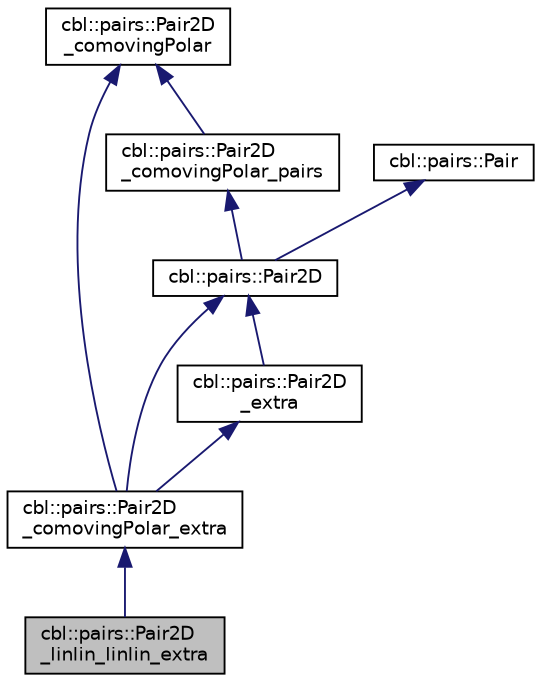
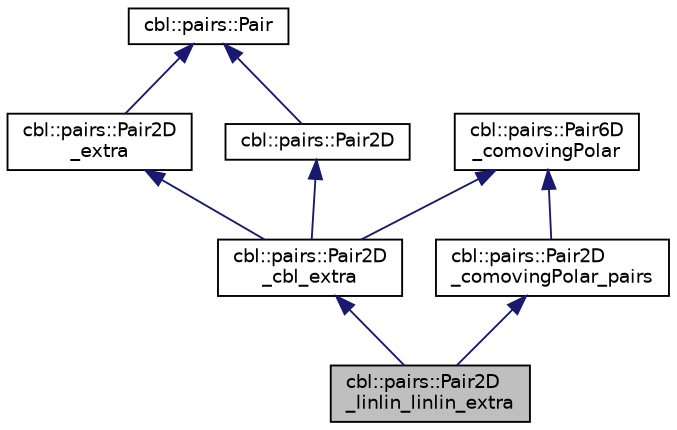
  digraph {
    node [color=black fillcolor=white fontname=Helvetica fontsize=10 shape=record style=filled]
    edge [color=midnightblue dir=back fontname=Helvetica fontsize=10 labelfontname=Helvetica labelfontsize=10 style=solid]
    n1 [fillcolor=grey75 fontcolor=black height=0.2 label="cbl::pairs::Pair2D\l_linlin_linlin_extra" width=0.4]
-   n2 [height=0.2 label="cbl::pairs::Pair2D\l_comovingPolar_extra" width=0.4]
+   n2 [height=0.2 label="cbl::pairs::Pair2D\l_cbl_extra" width=0.4]
    n3 [height=0.2 label="cbl::pairs::Pair2D\l_extra" width=0.4]
    n4 [height=0.2 label="cbl::pairs::Pair2D" width=0.4]
-   n5 [height=0.2 label="cbl::pairs::Pair2D\l_comovingPolar" width=0.4]
+   n5 [height=0.2 label="cbl::pairs::Pair6D\l_comovingPolar" width=0.4]
    n6 [height=0.2 label="cbl::pairs::Pair2D\l_comovingPolar_pairs" width=0.4]
    n7 [height=0.2 label="cbl::pairs::Pair" width=0.4]
    n2 -> n1
    n3 -> n2
    n4 -> n2
-   n4 -> n3
+   n7 -> n3
    n5 -> n2
    n5 -> n6
-   n6 -> n4
+   n6 -> n1
    n7 -> n4
  }
